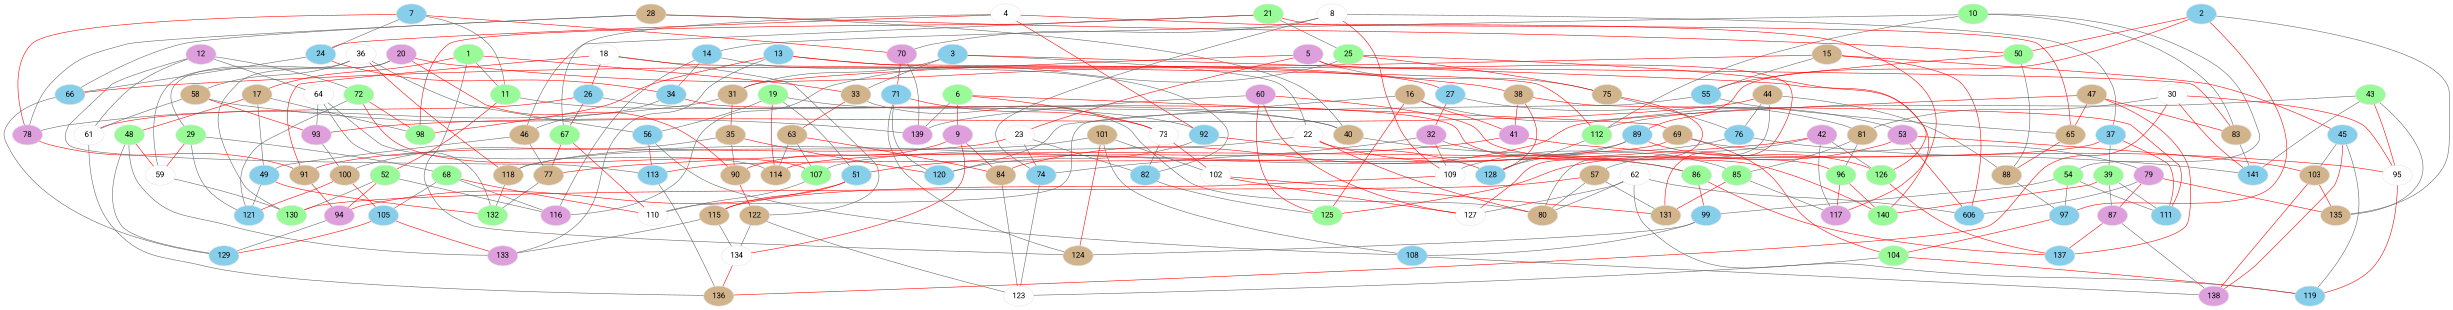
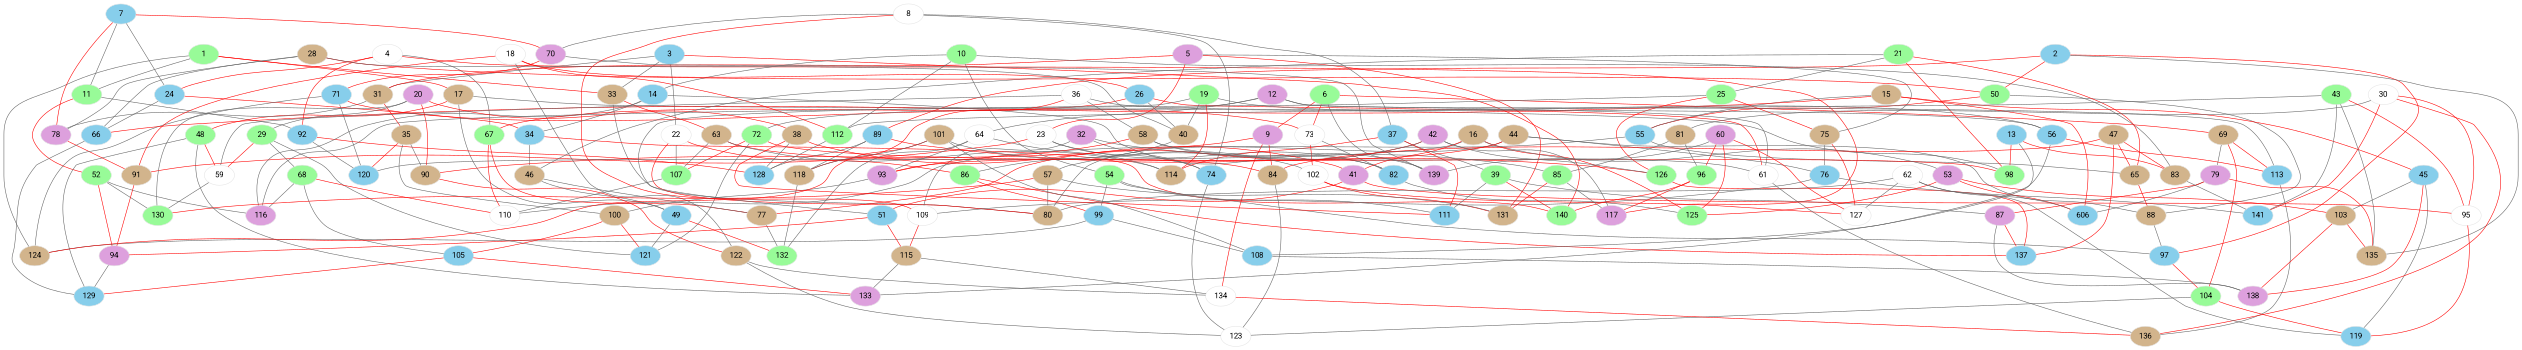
  graph {
    fontname=Roboto
    node [color=gray90 fillcolor=tan fontname=Roboto style=filled]
    edge [color=gray40 fontname=Roboto]
    1 [fillcolor=palegreen]
    11 [fillcolor=palegreen]
    17
    33
    124
    92 [fillcolor=skyblue]
    52 [fillcolor=palegreen]
    98 [fillcolor=palegreen]
    48 [fillcolor=palegreen]
    49 [fillcolor=skyblue]
    63
    80
    2 [fillcolor=skyblue]
    50 [fillcolor=palegreen]
    89 [fillcolor=skyblue]
    97 [fillcolor=skyblue]
    135
    55 [fillcolor=skyblue]
    88
    126 [fillcolor=palegreen]
    118
    128 [fillcolor=skyblue]
    104 [fillcolor=palegreen]
    3 [fillcolor=skyblue]
    22 [fillcolor=white]
    31
    140 [fillcolor=palegreen]
    86 [fillcolor=palegreen]
    107 [fillcolor=palegreen]
    78 [fillcolor=plum]
    35
    4 [fillcolor=white]
    24 [fillcolor=skyblue]
    67 [fillcolor=palegreen]
    117 [fillcolor=plum]
    34 [fillcolor=skyblue]
    66 [fillcolor=skyblue]
    77
    110 [fillcolor=white]
    120 [fillcolor=skyblue]
    5 [fillcolor=plum]
    23 [fillcolor=white]
    75
    131
    74 [fillcolor=skyblue]
    82 [fillcolor=skyblue]
    91
    76 [fillcolor=skyblue]
    127 [fillcolor=white]
    6 [fillcolor=palegreen]
    9 [fillcolor=plum]
    69
    73 [fillcolor=white]
    139 [fillcolor=plum]
    84
    90
    134 [fillcolor=white]
    113 [fillcolor=skyblue]
    79 [fillcolor=plum]
    102 [fillcolor=white]
    7 [fillcolor=skyblue]
    70 [fillcolor=plum]
    71 [fillcolor=skyblue]
    8 [fillcolor=white]
    37 [fillcolor=skyblue]
    109 [fillcolor=white]
    114
    39 [fillcolor=palegreen]
    111 [fillcolor=skyblue]
    123 [fillcolor=white]
    115
    122
    136
    10 [fillcolor=palegreen]
    14 [fillcolor=skyblue]
    54 [fillcolor=palegreen]
    83
    112 [fillcolor=palegreen]
    116 [fillcolor=plum]
    99 [fillcolor=skyblue]
    141 [fillcolor=skyblue]
    130 [fillcolor=palegreen]
    94 [fillcolor=plum]
    12 [fillcolor=plum]
    61 [fillcolor=white]
    64 [fillcolor=white]
    72 [fillcolor=palegreen]
    93 [fillcolor=plum]
    132 [fillcolor=palegreen]
    121 [fillcolor=skyblue]
    13 [fillcolor=skyblue]
-   27 [fillcolor=skyblue]
    133 [fillcolor=plum]
    32 [fillcolor=plum]
    81
    46
    125 [fillcolor=palegreen]
    45 [fillcolor=skyblue]
    15
    n100 [fillcolor=skyblue label=606]
    103
    119 [fillcolor=skyblue]
    138 [fillcolor=plum]
    65
    129 [fillcolor=skyblue]
    41 [fillcolor=plum]
    16
    53 [fillcolor=plum]
    51 [fillcolor=skyblue]
    95 [fillcolor=white]
    59 [fillcolor=white]
    18 [fillcolor=white]
    26 [fillcolor=skyblue]
    40
    19 [fillcolor=palegreen]
    56 [fillcolor=skyblue]
    108 [fillcolor=skyblue]
    20 [fillcolor=plum]
    29 [fillcolor=palegreen]
    38
    68 [fillcolor=palegreen]
    21 [fillcolor=palegreen]
    25 [fillcolor=palegreen]
    137 [fillcolor=skyblue]
    85 [fillcolor=palegreen]
    96 [fillcolor=palegreen]
    28
    105 [fillcolor=skyblue]
    30 [fillcolor=white]
    100
    36 [fillcolor=white]
    58
    87 [fillcolor=plum]
    42 [fillcolor=plum]
    57
    43 [fillcolor=palegreen]
    44
    47
    60 [fillcolor=plum]
    62 [fillcolor=white]
    101
    1 -- 11
    1 -- 17 [color=red]
    1 -- 33 [color=red]
    1 -- 124
    11 -- 92
    11 -- 52 [color=red]
    17 -- 98
    17 -- 48 [color=red]
    17 -- 49
    33 -- 63 [color=red]
    33 -- 80
    92 -- 128 [color=red]
    92 -- 120
    52 -- 116
    52 -- 130
    52 -- 94 [color=red]
    48 -- 133
    48 -- 129
    48 -- 59 [color=red]
    49 -- 132 [color=red]
    49 -- 121
    63 -- 107
    63 -- 84 [color=red]
    63 -- 114
    2 -- 50 [color=red]
    2 -- 89 [color=red]
    2 -- 97 [color=red]
    2 -- 135
    50 -- 55 [color=red]
    50 -- 88
    89 -- 126 [color=red]
    89 -- 118
    89 -- 128
    97 -- 104 [color=red]
    55 -- 110
    55 -- 65
    88 -- 97
    126 -- 137 [color=red]
    118 -- 132
    104 -- 123
    104 -- 119 [color=red]
    3 -- 33
    3 -- 22
    3 -- 31
    3 -- 140 [color=red]
    22 -- 80 [color=red]
    22 -- 86 [color=red]
    22 -- 107
    31 -- 78
    31 -- 35 [color=red]
    86 -- 99 [color=red]
    86 -- 137 [color=red]
    107 -- 110
    78 -- 91 [color=red]
    35 -- 120 [color=red]
    35 -- 90
    35 -- 100
    4 -- 92 [color=red]
    4 -- 24 [color=red]
    4 -- 67
    4 -- 117 [color=red]
    24 -- 34 [color=red]
    24 -- 66
    67 -- 77 [color=red]
    67 -- 110 [color=red]
    34 -- 140 [color=red]
    34 -- 46
    66 -- 129
    77 -- 132
    5 -- 31 [color=red]
    5 -- 23 [color=red]
    5 -- 75
    5 -- 131 [color=red]
    23 -- 74
    23 -- 82
    23 -- 91 [color=red]
    75 -- 76
    75 -- 127 [color=red]
    74 -- 123
    82 -- 125
    91 -- 94 [color=red]
    76 -- 109
    76 -- 141
    6 -- 9 [color=red]
    6 -- 69 [color=red]
    6 -- 73 [color=red]
    6 -- 139
    9 -- 84 [color=red]
    9 -- 90 [color=red]
    9 -- 134 [color=red]
    69 -- 104 [color=red]
    69 -- 113 [color=red]
    69 -- 79
    73 -- 82
    73 -- 102 [color=red]
    84 -- 123
    90 -- 122 [color=red]
    134 -- 136 [color=red]
    113 -- 136
    79 -- 135 [color=red]
    79 -- n100
    79 -- 87 [color=red]
    102 -- 131 [color=red]
    102 -- 127 [color=red]
    7 -- 11
    7 -- 78 [color=red]
    7 -- 24
    7 -- 70 [color=red]
    70 -- 139
    70 -- 71 [color=red]
    71 -- 124
    71 -- 120
    71 -- 73 [color=red]
    8 -- 74
    8 -- 70
    8 -- 37
    8 -- 109 [color=red]
    37 -- 114 [color=red]
    37 -- 39
    37 -- 111 [color=red]
    109 -- 115 [color=red]
    39 -- 140 [color=red]
    39 -- 111
    39 -- 87
    115 -- 134
    115 -- 133
    122 -- 134
    122 -- 123
    10 -- 14
    10 -- 54
    10 -- 83
    10 -- 112
    14 -- 34
    14 -- 82
    14 -- 116
    54 -- 97
    54 -- 111
    54 -- 99
    83 -- 141
    112 -- 128
    99 -- 124
    99 -- 108
    94 -- 129
    12 -- 113
    12 -- 61
    12 -- 64
    12 -- 72
    61 -- 136
    64 -- 114
    64 -- 93
    64 -- 132
    72 -- 98 [color=red]
    72 -- 107 [color=red]
    72 -- 121
    93 -- 100
    13 -- 98 [color=red]
    13 -- 83 [color=red]
-   13 -- 27 [color=red]
    13 -- 133
-   27 -- 32 [color=red]
-   27 -- 81
    32 -- 74
    32 -- 109
    32 -- 85
    81 -- 85
    81 -- 96
    46 -- 49
    46 -- 77
    45 -- 103
    45 -- 119
    45 -- 138 [color=red]
    15 -- 55
    15 -- 66 [color=red]
    15 -- 45 [color=red]
    15 -- n100 [color=red]
    103 -- 135 [color=red]
    103 -- 138 [color=red]
    65 -- 88 [color=red]
    41 -- 51 [color=red]
    41 -- 95 [color=red]
    16 -- 120
    16 -- 125 [color=red]
    16 -- 41 [color=red]
    16 -- 53
    53 -- 125 [color=red]
    53 -- n100 [color=red]
    53 -- 103 [color=red]
    51 -- 115 [color=red]
    51 -- 94 [color=red]
    95 -- 119 [color=red]
    59 -- 130
    18 -- 91 [color=red]
    18 -- 122
    18 -- 112 [color=red]
    18 -- 26 [color=red]
    26 -- 67 [color=red]
    26 -- 61 [color=red]
    26 -- 40
    40 -- 86
    19 -- 114 [color=red]
    19 -- 51
    19 -- 40
    19 -- 56
    56 -- 113 [color=red]
    56 -- 108
    108 -- 138
    20 -- 90 [color=red]
    20 -- 130
    20 -- 29
    20 -- 38 [color=red]
    29 -- 121
    29 -- 59 [color=red]
    29 -- 68
-   38 -- 128 [color=red]
+   38 -- 128
    38 -- 111 [color=red]
    38 -- 41 [color=red]
    68 -- 110 [color=red]
    68 -- 116
    68 -- 105
    21 -- 98 [color=red]
    21 -- 46
    21 -- 65 [color=red]
    21 -- 25
    25 -- 126 [color=red]
    25 -- 75 [color=red]
    25 -- 116
    85 -- 117
    85 -- 131 [color=red]
    96 -- 140 [color=red]
    96 -- 117 [color=red]
    28 -- 50 [color=red]
    28 -- 78
    28 -- 66
    28 -- 40
    105 -- 133 [color=red]
    105 -- 129 [color=red]
    30 -- 136 [color=red]
    30 -- 141 [color=red]
    30 -- 81
    30 -- 95 [color=red]
    100 -- 121 [color=red]
    100 -- 105 [color=red]
    36 -- 118 [color=red]
    36 -- 59
    36 -- 56
    36 -- 58
    58 -- 139
    58 -- 61
    58 -- 93 [color=red]
    87 -- 138
    87 -- 137 [color=red]
    42 -- 126
    42 -- 117
    42 -- 77 [color=red]
    42 -- 57
    57 -- 80
    57 -- 131
    57 -- 130 [color=red]
    43 -- 135
    43 -- 112
    43 -- 141
    43 -- 95 [color=red]
    44 -- 80
    44 -- 88
    44 -- 76
    44 -- 93 [color=red]
    47 -- 84 [color=red]
    47 -- 83 [color=red]
    47 -- 65 [color=red]
    47 -- 137 [color=red]
    60 -- 127 [color=red]
    60 -- 139
    60 -- 125 [color=red]
    60 -- 96 [color=red]
    62 -- 80
    62 -- 127
    62 -- n100
    62 -- 119
    101 -- 124 [color=red]
    101 -- 118
    101 -- 102
    101 -- 108
  }
